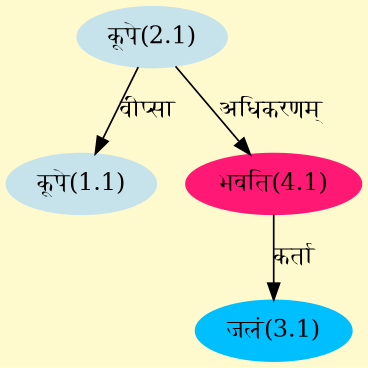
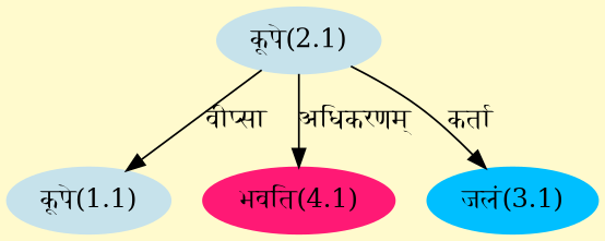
  digraph {
    bgcolor=lemonchiffon1
    compound=true
    fontname="DejaVu Serif"
    rankdir=BT
    node [color="#C6E2EB" fontname="DejaVu Serif" style=filled]
    edge [dir=back fontname="DejaVu Serif"]
    n1 [label="कूपे(1.1)"]
    n2 [label="कूपे(2.1)"]
    n3 [color="#FF1975" label="भवति(4.1)"]
    n4 [color="#00BFFF" label="जलं(3.1)"]
    n1 -> n2 [label="वीप्सा"]
    n3 -> n2 [label="अधिकरणम्"]
-   n4 -> n3 [label="कर्ता"]
+   n4 -> n2 [label="कर्ता"]
  }
